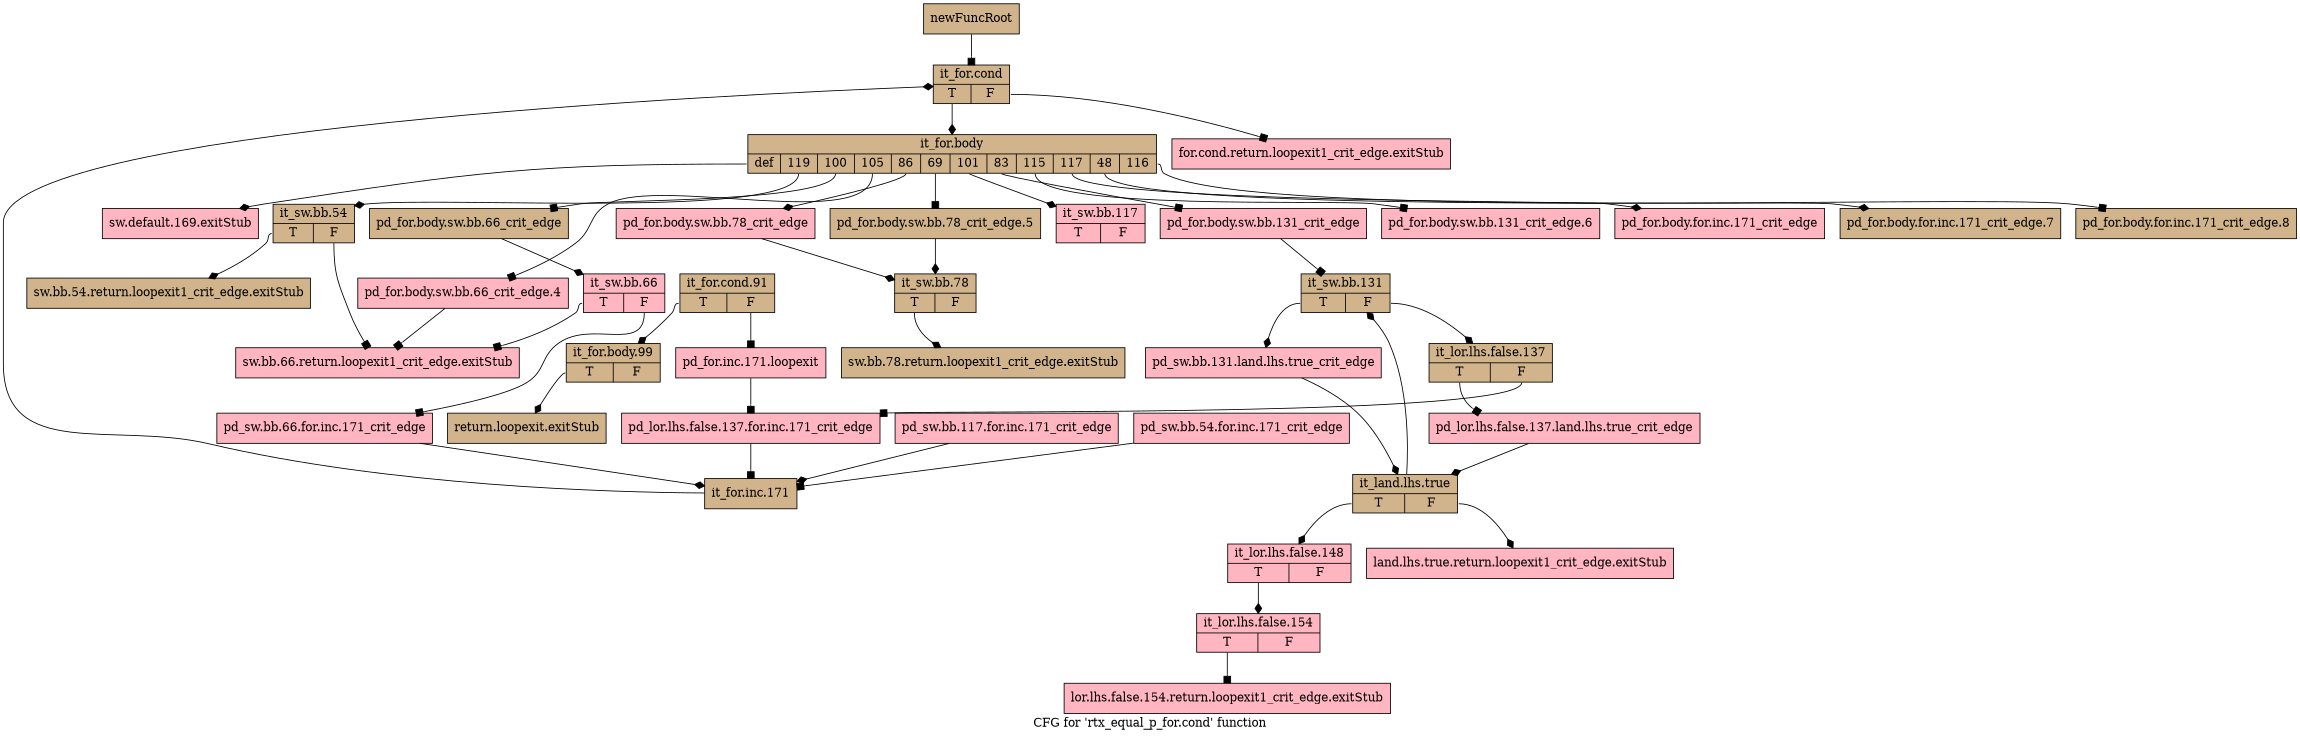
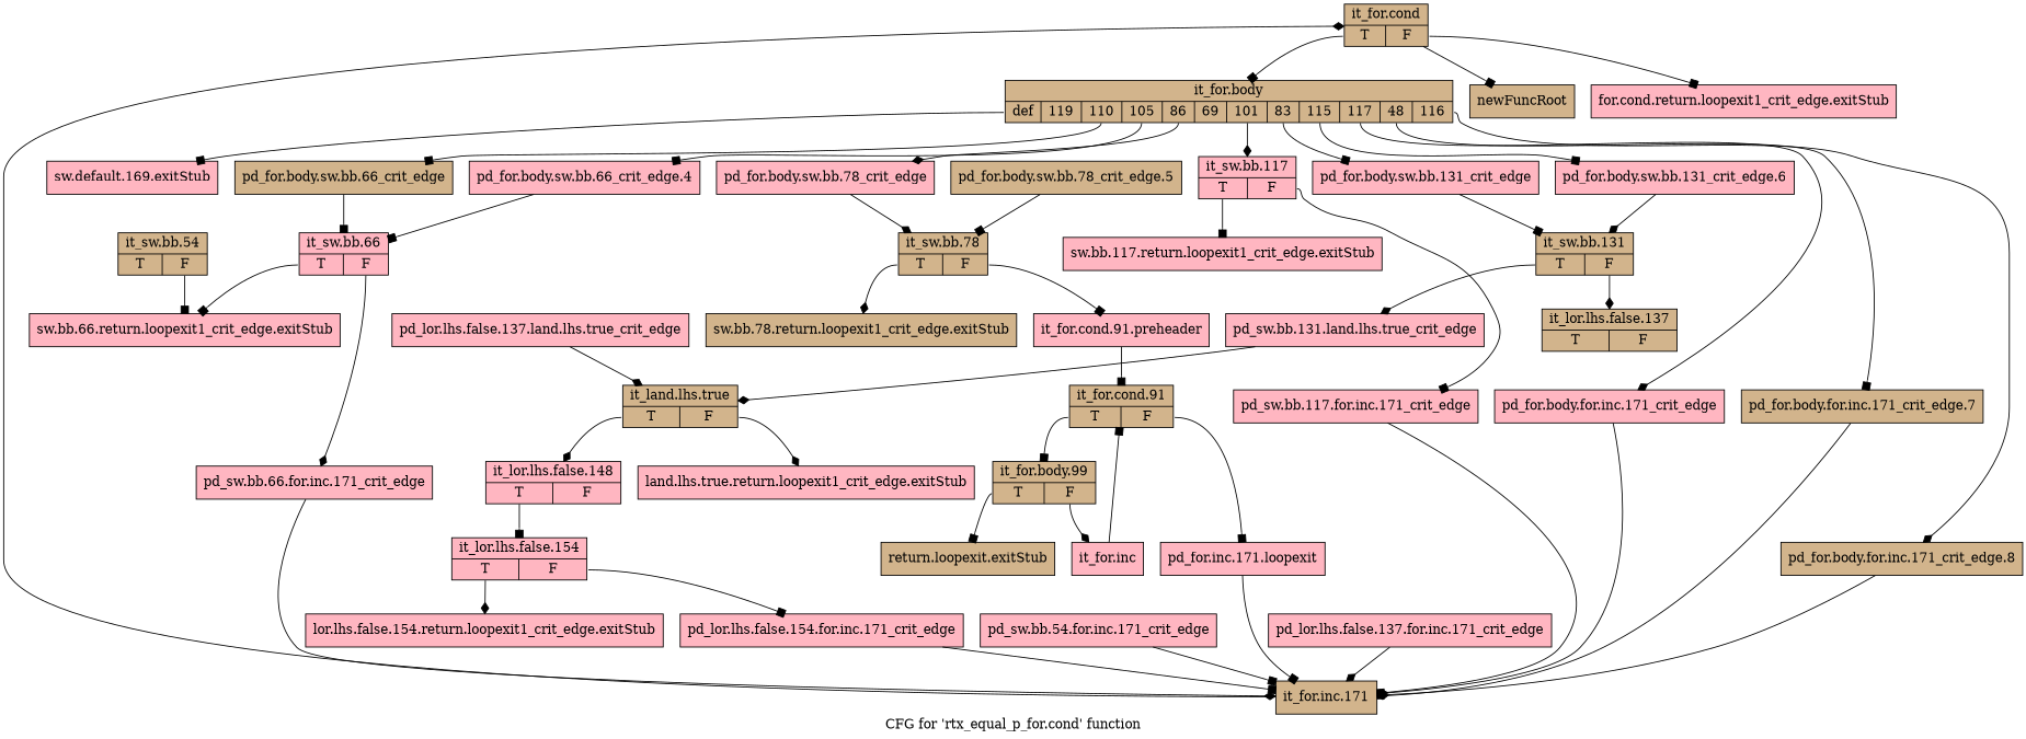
  digraph {
    label="CFG for 'rtx_equal_p_for.cond' function"
    node [fillcolor=lightpink shape=record style=filled]
    edge [arrowhead=box]
    n1 [fillcolor=tan label="{newFuncRoot}"]
    n2 [fillcolor=tan label="{it_for.cond|{<s0>T|<s1>F}}"]
    n3 [label="{for.cond.return.loopexit1_crit_edge.exitStub}"]
-   n4 [fillcolor=tan label="{it_for.body|{<s0>def|<s1>119|<s2>100|<s3>105|<s4>86|<s5>69|<s6>101|<s7>83|<s8>115|<s9>117|<s10>48|<s11>116}}"]
+   n4 [fillcolor=tan label="{it_for.body|{<s0>def|<s1>119|<s2>110|<s3>105|<s4>86|<s5>69|<s6>101|<s7>83|<s8>115|<s9>117|<s10>48|<s11>116}}"]
    n5 [label="{sw.default.169.exitStub}"]
    n6 [fillcolor=tan label="{it_sw.bb.54|{<s0>T|<s1>F}}"]
    n7 [fillcolor=tan label="{pd_for.body.sw.bb.66_crit_edge}"]
    n8 [label="{pd_for.body.sw.bb.66_crit_edge.4}"]
    n9 [label="{pd_for.body.sw.bb.78_crit_edge}"]
    n10 [fillcolor=tan label="{pd_for.body.sw.bb.78_crit_edge.5}"]
    n11 [label="{it_sw.bb.117|{<s0>T|<s1>F}}"]
    n12 [label="{pd_for.body.sw.bb.131_crit_edge}"]
    n13 [label="{pd_for.body.sw.bb.131_crit_edge.6}"]
    n14 [label="{pd_for.body.for.inc.171_crit_edge}"]
    n15 [fillcolor=tan label="{pd_for.body.for.inc.171_crit_edge.7}"]
    n16 [fillcolor=tan label="{pd_for.body.for.inc.171_crit_edge.8}"]
    n17 [label="{land.lhs.true.return.loopexit1_crit_edge.exitStub}"]
    n18 [label="{lor.lhs.false.154.return.loopexit1_crit_edge.exitStub}"]
+   n19 [label="{sw.bb.117.return.loopexit1_crit_edge.exitStub}"]
    n20 [fillcolor=tan label="{sw.bb.78.return.loopexit1_crit_edge.exitStub}"]
    n21 [fillcolor=tan label="{return.loopexit.exitStub}"]
    n22 [label="{sw.bb.66.return.loopexit1_crit_edge.exitStub}"]
-   n23 [fillcolor=tan label="{sw.bb.54.return.loopexit1_crit_edge.exitStub}"]
    n24 [label="{it_sw.bb.66|{<s0>T|<s1>F}}"]
    n25 [fillcolor=tan label="{it_sw.bb.78|{<s0>T|<s1>F}}"]
    n26 [label="{pd_sw.bb.117.for.inc.171_crit_edge}"]
    n27 [fillcolor=tan label="{it_sw.bb.131|{<s0>T|<s1>F}}"]
    n28 [fillcolor=tan label="{it_for.inc.171}"]
    n29 [label="{pd_sw.bb.54.for.inc.171_crit_edge}"]
    n30 [label="{pd_sw.bb.66.for.inc.171_crit_edge}"]
+   n31 [label="{it_for.cond.91.preheader}"]
    n32 [label="{pd_sw.bb.131.land.lhs.true_crit_edge}"]
    n33 [fillcolor=tan label="{it_lor.lhs.false.137|{<s0>T|<s1>F}}"]
    n34 [fillcolor=tan label="{it_land.lhs.true|{<s0>T|<s1>F}}"]
    n35 [label="{pd_lor.lhs.false.137.land.lhs.true_crit_edge}"]
    n36 [label="{pd_lor.lhs.false.137.for.inc.171_crit_edge}"]
    n37 [label="{it_lor.lhs.false.148|{<s0>T|<s1>F}}"]
    n38 [label="{it_lor.lhs.false.154|{<s0>T|<s1>F}}"]
+   n39 [label="{pd_lor.lhs.false.154.for.inc.171_crit_edge}"]
    n40 [fillcolor=tan label="{it_for.cond.91|{<s0>T|<s1>F}}"]
    n41 [fillcolor=tan label="{it_for.body.99|{<s0>T|<s1>F}}"]
    n42 [label="{pd_for.inc.171.loopexit}"]
-   n1 -> n2
+   n43 [label="{it_for.inc}"]
+   n2 -> n1
    n2 -> n3 [tailport=s1]
-   n2 -> n4 [arrowhead=diamond tailport=s0]
-   n4 -> n5 [arrowhead=diamond tailport=s0]
-   n4 -> n6 [arrowhead=diamond tailport=s1]
+   n2 -> n4 [tailport=s0]
+   n4 -> n5 [tailport=s0]
    n4 -> n7 [tailport=s2]
    n4 -> n8 [tailport=s3]
    n4 -> n9 [arrowhead=diamond tailport=s4]
-   n4 -> n10 [tailport=s5]
    n4 -> n11 [arrowhead=diamond tailport=s6]
    n4 -> n12 [tailport=s7]
    n4 -> n13 [tailport=s8]
    n4 -> n14 [arrowhead=diamond tailport=s9]
-   n4 -> n15 [arrowhead=diamond tailport=s10]
-   n4 -> n16 [tailport=s11]
+   n4 -> n15 [tailport=s10]
+   n4 -> n16 [arrowhead=diamond tailport=s11]
    n6 -> n22 [tailport=s1]
-   n6 -> n23 [arrowhead=diamond tailport=s0]
-   n7 -> n24 [arrowhead=diamond]
-   n8 -> n22
+   n7 -> n24
+   n8 -> n24
    n9 -> n25 [arrowhead=diamond]
-   n10 -> n25 [arrowhead=diamond]
+   n10 -> n25
+   n11 -> n19 [tailport=s0]
+   n11 -> n26 [tailport=s1]
    n12 -> n27
-   n34 -> n27 [arrowhead=diamond]
+   n13 -> n27 [arrowhead=diamond]
+   n14 -> n28 [arrowhead=diamond]
+   n15 -> n28 [arrowhead=diamond]
+   n16 -> n28
    n24 -> n22 [tailport=s0]
-   n24 -> n30 [tailport=s1]
+   n24 -> n30 [arrowhead=diamond tailport=s1]
    n25 -> n20 [arrowhead=diamond tailport=s0]
-   n26 -> n28 [arrowhead=diamond]
+   n25 -> n31 [tailport=s1]
+   n26 -> n28
    n27 -> n32 [arrowhead=diamond tailport=s0]
    n27 -> n33 [arrowhead=diamond tailport=s1]
    n28 -> n2 [arrowhead=diamond]
    n29 -> n28
    n30 -> n28 [arrowhead=diamond]
+   n31 -> n40
    n32 -> n34 [arrowhead=diamond]
-   n33 -> n35 [tailport=s0]
-   n33 -> n36 [tailport=s1]
    n34 -> n17 [arrowhead=diamond tailport=s1]
    n34 -> n37 [arrowhead=diamond tailport=s0]
    n35 -> n34 [arrowhead=diamond]
-   n36 -> n28
-   n37 -> n38 [arrowhead=diamond tailport=s0]
-   n38 -> n18 [tailport=s0]
-   n40 -> n41 [arrowhead=diamond tailport=s0]
+   n36 -> n28 [arrowhead=diamond]
+   n37 -> n38 [tailport=s0]
+   n38 -> n18 [arrowhead=diamond tailport=s0]
+   n38 -> n39 [tailport=s1]
+   n39 -> n28
+   n40 -> n41 [tailport=s0]
    n40 -> n42 [tailport=s1]
-   n41 -> n21 [arrowhead=diamond tailport=s0]
-   n42 -> n36
+   n41 -> n21 [tailport=s0]
+   n41 -> n43 [arrowhead=diamond tailport=s1]
+   n42 -> n28
+   n43 -> n40
  }
